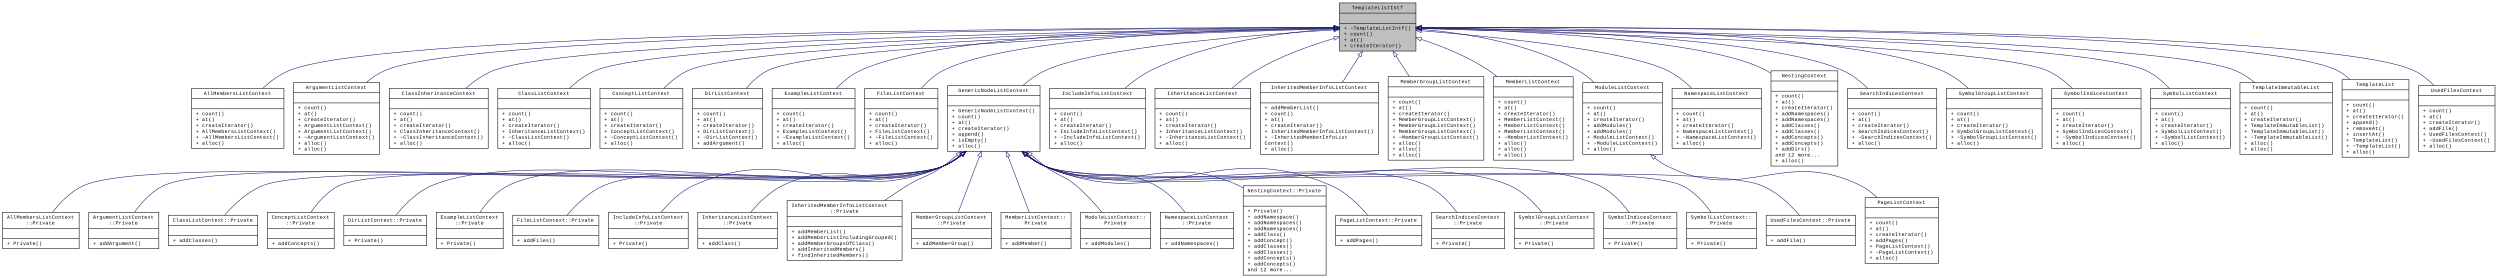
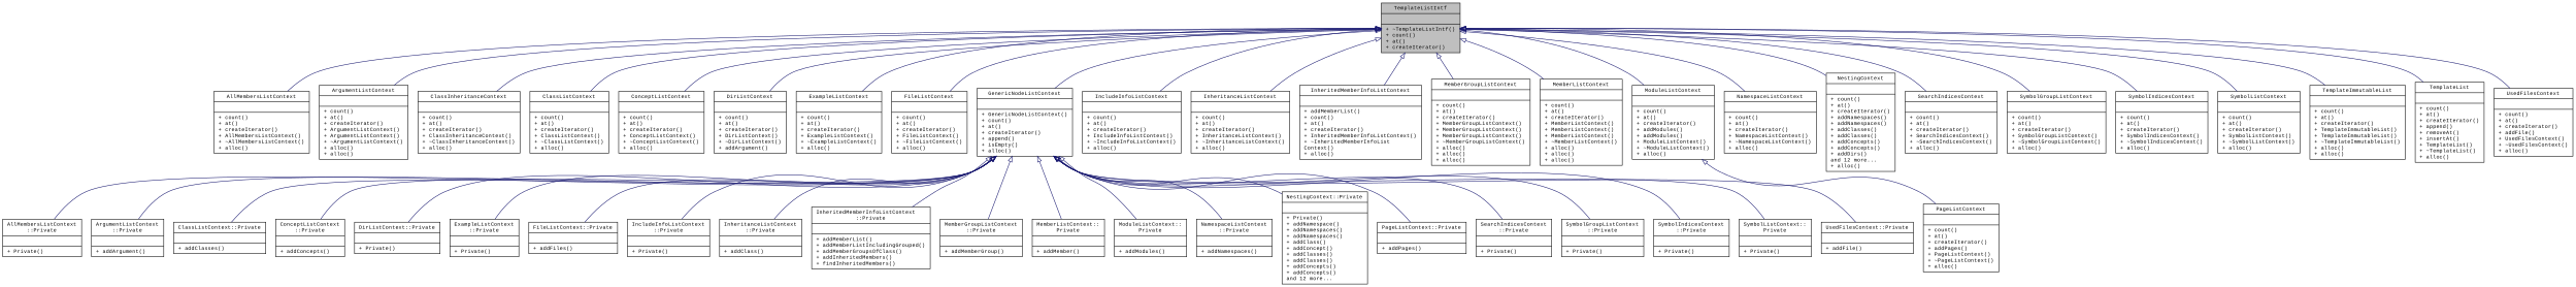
  digraph {
    fontname="Liberation Mono"
    node [color=black fillcolor=white fontname="Liberation Mono" fontsize=10 shape=record style=filled]
    edge [arrowtail=onormal color=midnightblue dir=back fontname="Liberation Mono" fontsize=10 labelfontname=Helvetica labelfontsize=10 style=solid]
    n1 [fillcolor=grey75 fontcolor=black height=0.2 label="{TemplateListIntf\n||+ ~TemplateListIntf()\l+ count()\l+ at()\l+ createIterator()\l}" width=0.4]
    n2 [height=0.2 label="{AllMembersListContext\n||+ count()\l+ at()\l+ createIterator()\l+ AllMembersListContext()\l+ ~AllMembersListContext()\l+ alloc()\l}" width=0.4]
    n3 [height=0.2 label="{ArgumentListContext\n||+ count()\l+ at()\l+ createIterator()\l+ ArgumentListContext()\l+ ArgumentListContext()\l+ ~ArgumentListContext()\l+ alloc()\l+ alloc()\l}" width=0.4]
    n4 [height=0.2 label="{ClassInheritanceContext\n||+ count()\l+ at()\l+ createIterator()\l+ ClassInheritanceContext()\l+ ~ClassInheritanceContext()\l+ alloc()\l}" width=0.4]
-   n5 [height=0.2 label="{ClassListContext\n||+ count()\l+ at()\l+ createIterator()\l+ InheritanceListContext()\l+ ~ClassListContext()\l+ alloc()\l}" width=0.4]
+   n5 [height=0.2 label="{ClassListContext\n||+ count()\l+ at()\l+ createIterator()\l+ ClassListContext()\l+ ~ClassListContext()\l+ alloc()\l}" width=0.4]
    n6 [height=0.2 label="{ConceptListContext\n||+ count()\l+ at()\l+ createIterator()\l+ ConceptListContext()\l+ ~ConceptListContext()\l+ alloc()\l}" width=0.4]
    n7 [height=0.2 label="{DirListContext\n||+ count()\l+ at()\l+ createIterator()\l+ DirListContext()\l+ ~DirListContext()\l+ addArgument()\l}" width=0.4]
    n8 [height=0.2 label="{ExampleListContext\n||+ count()\l+ at()\l+ createIterator()\l+ ExampleListContext()\l+ ~ExampleListContext()\l+ alloc()\l}" width=0.4]
    n9 [height=0.2 label="{FileListContext\n||+ count()\l+ at()\l+ createIterator()\l+ FileListContext()\l+ ~FileListContext()\l+ alloc()\l}" width=0.4]
    n10 [height=0.2 label="{GenericNodeListContext\n||+ GenericNodeListContext()\l+ count()\l+ at()\l+ createIterator()\l+ append()\l+ isEmpty()\l+ alloc()\l}" width=0.4]
    n11 [height=0.2 label="{IncludeInfoListContext\n||+ count()\l+ at()\l+ createIterator()\l+ IncludeInfoListContext()\l+ ~IncludeInfoListContext()\l+ alloc()\l}" width=0.4]
    n12 [height=0.2 label="{InheritanceListContext\n||+ count()\l+ at()\l+ createIterator()\l+ InheritanceListContext()\l+ ~InheritanceListContext()\l+ alloc()\l}" width=0.4]
    n13 [height=0.2 label="{InheritedMemberInfoListContext\n||+ addMemberList()\l+ count()\l+ at()\l+ createIterator()\l+ InheritedMemberInfoListContext()\l+ ~InheritedMemberInfoList\lContext()\l+ alloc()\l}" width=0.4]
    n14 [height=0.2 label="{MemberGroupListContext\n||+ count()\l+ at()\l+ createIterator()\l+ MemberGroupListContext()\l+ MemberGroupListContext()\l+ MemberGroupListContext()\l+ ~MemberGroupListContext()\l+ alloc()\l+ alloc()\l+ alloc()\l}" width=0.4]
    n15 [height=0.2 label="{MemberListContext\n||+ count()\l+ at()\l+ createIterator()\l+ MemberListContext()\l+ MemberListContext()\l+ MemberListContext()\l+ ~MemberListContext()\l+ alloc()\l+ alloc()\l+ alloc()\l}" width=0.4]
    n16 [height=0.2 label="{ModuleListContext\n||+ count()\l+ at()\l+ createIterator()\l+ addModules()\l+ addModules()\l+ ModuleListContext()\l+ ~ModuleListContext()\l+ alloc()\l}" width=0.4]
    n17 [height=0.2 label="{NamespaceListContext\n||+ count()\l+ at()\l+ createIterator()\l+ NamespaceListContext()\l+ ~NamespaceListContext()\l+ alloc()\l}" width=0.4]
    n18 [height=0.2 label="{NestingContext\n||+ count()\l+ at()\l+ createIterator()\l+ addNamespaces()\l+ addNamespaces()\l+ addClasses()\l+ addClasses()\l+ addConcepts()\l+ addConcepts()\l+ addDirs()\land 12 more...\l+ alloc()\l}" width=0.4]
    n19 [height=0.2 label="{SearchIndicesContext\n||+ count()\l+ at()\l+ createIterator()\l+ SearchIndicesContext()\l+ ~SearchIndicesContext()\l+ alloc()\l}" width=0.4]
    n20 [height=0.2 label="{SymbolGroupListContext\n||+ count()\l+ at()\l+ createIterator()\l+ SymbolGroupListContext()\l+ ~SymbolGroupListContext()\l+ alloc()\l}" width=0.4]
    n21 [height=0.2 label="{SymbolIndicesContext\n||+ count()\l+ at()\l+ createIterator()\l+ SymbolIndicesContext()\l+ ~SymbolIndicesContext()\l+ alloc()\l}" width=0.4]
    n22 [height=0.2 label="{SymbolListContext\n||+ count()\l+ at()\l+ createIterator()\l+ SymbolListContext()\l+ ~SymbolListContext()\l+ alloc()\l}" width=0.4]
    n23 [height=0.2 label="{TemplateImmutableList\n||+ count()\l+ at()\l+ createIterator()\l+ TemplateImmutableList()\l+ TemplateImmutableList()\l+ ~TemplateImmutableList()\l+ alloc()\l+ alloc()\l}" width=0.4]
    n24 [height=0.2 label="{TemplateList\n||+ count()\l+ at()\l+ createIterator()\l+ append()\l+ removeAt()\l+ insertAt()\l+ TemplateList()\l+ ~TemplateList()\l+ alloc()\l}" width=0.4]
    n25 [height=0.2 label="{UsedFilesContext\n||+ count()\l+ at()\l+ createIterator()\l+ addFile()\l+ UsedFilesContext()\l+ ~UsedFilesContext()\l+ alloc()\l}" width=0.4]
    n26 [height=0.2 label="{AllMembersListContext\l::Private\n||+ Private()\l}" width=0.4]
    n27 [height=0.2 label="{ArgumentListContext\l::Private\n||+ addArgument()\l}" width=0.4]
    n28 [height=0.2 label="{ClassListContext::Private\n||+ addClasses()\l}" width=0.4]
    n29 [height=0.2 label="{ConceptListContext\l::Private\n||+ addConcepts()\l}" width=0.4]
    n30 [height=0.2 label="{DirListContext::Private\n||+ Private()\l}" width=0.4]
    n31 [height=0.2 label="{ExampleListContext\l::Private\n||+ Private()\l}" width=0.4]
    n32 [height=0.2 label="{FileListContext::Private\n||+ addFiles()\l}" width=0.4]
    n33 [height=0.2 label="{IncludeInfoListContext\l::Private\n||+ Private()\l}" width=0.4]
    n34 [height=0.2 label="{InheritanceListContext\l::Private\n||+ addClass()\l}" width=0.4]
    n35 [height=0.2 label="{InheritedMemberInfoListContext\l::Private\n||+ addMemberList()\l+ addMemberListIncludingGrouped()\l+ addMemberGroupsOfClass()\l+ addInheritedMembers()\l+ findInheritedMembers()\l}" width=0.4]
    n36 [height=0.2 label="{MemberGroupListContext\l::Private\n||+ addMemberGroup()\l}" width=0.4]
    n37 [height=0.2 label="{MemberListContext::\lPrivate\n||+ addMember()\l}" width=0.4]
    n38 [height=0.2 label="{ModuleListContext::\lPrivate\n||+ addModules()\l}" width=0.4]
    n39 [height=0.2 label="{NamespaceListContext\l::Private\n||+ addNamespaces()\l}" width=0.4]
    n40 [height=0.2 label="{NestingContext::Private\n||+ Private()\l+ addNamespace()\l+ addNamespaces()\l+ addNamespaces()\l+ addClass()\l+ addConcept()\l+ addClasses()\l+ addClasses()\l+ addConcepts()\l+ addConcepts()\land 12 more...\l}" width=0.4]
    n41 [height=0.2 label="{PageListContext::Private\n||+ addPages()\l}" width=0.4]
    n42 [height=0.2 label="{SearchIndicesContext\l::Private\n||+ Private()\l}" width=0.4]
    n43 [height=0.2 label="{SymbolGroupListContext\l::Private\n||+ Private()\l}" width=0.4]
    n44 [height=0.2 label="{SymbolIndicesContext\l::Private\n||+ Private()\l}" width=0.4]
    n45 [height=0.2 label="{SymbolListContext::\lPrivate\n||+ Private()\l}" width=0.4]
    n46 [height=0.2 label="{UsedFilesContext::Private\n||+ addFile()\l}" width=0.4]
    n47 [height=0.2 label="{PageListContext\n||+ count()\l+ at()\l+ createIterator()\l+ addPages()\l+ PageListContext()\l+ ~PageListContext()\l+ alloc()\l}" width=0.4]
    n1 -> n2
    n1 -> n3
    n1 -> n4
    n1 -> n5
    n1 -> n6
    n1 -> n7
    n1 -> n8
    n1 -> n9
    n1 -> n10
    n1 -> n11
    n1 -> n12
    n1 -> n13
    n1 -> n14
    n1 -> n15
    n1 -> n16
    n1 -> n17
    n1 -> n18
    n1 -> n19
    n1 -> n20
    n1 -> n21
    n1 -> n22
    n1 -> n23
    n1 -> n24
    n1 -> n25
    n10 -> n26
    n10 -> n27
    n10 -> n28
    n10 -> n29
    n10 -> n30
    n10 -> n31
    n10 -> n32
    n10 -> n33
    n10 -> n34
    n10 -> n35
    n10 -> n36
    n10 -> n37
    n10 -> n38
    n10 -> n39
    n10 -> n40
    n10 -> n41
    n10 -> n42
    n10 -> n43
    n10 -> n44
    n10 -> n45
    n10 -> n46
    n16 -> n47
  }
